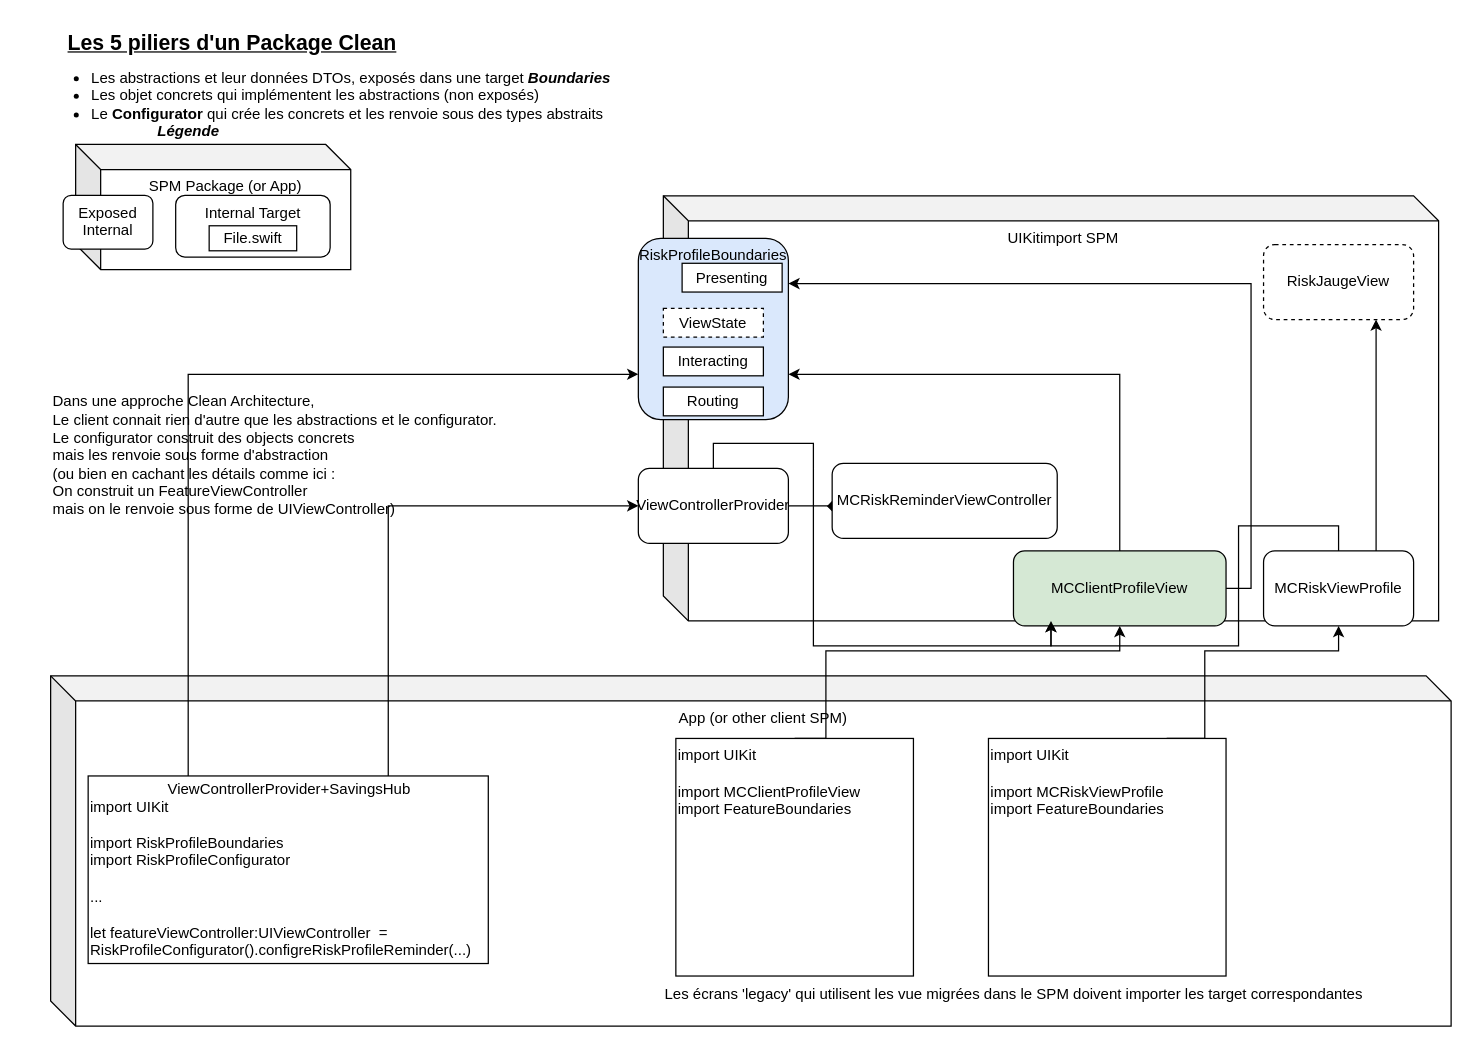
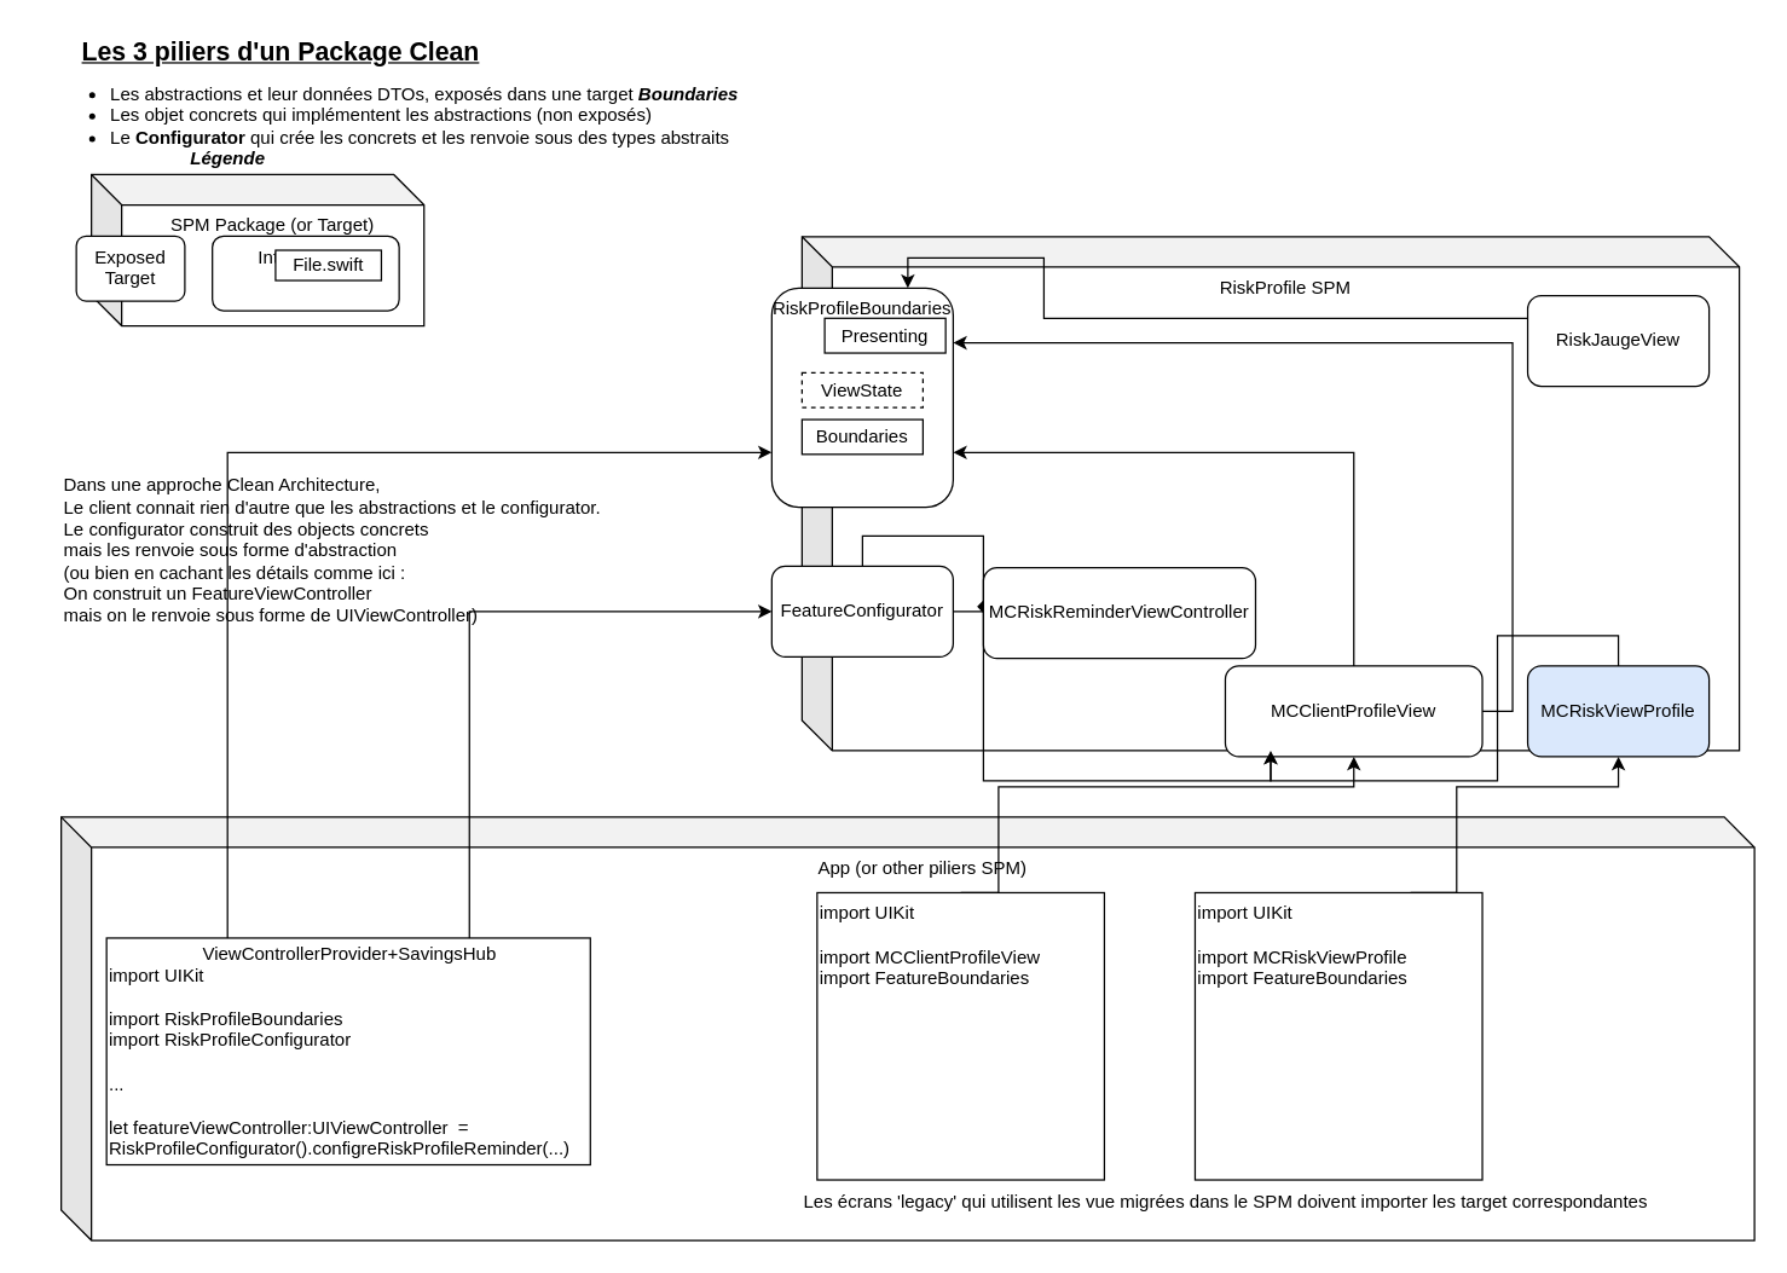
  <mxCell id="0" />
  <mxCell id="1" parent="0" />
- <mxCell id="2" value="UIKitimport SPM" style="shape=cube;whiteSpace=wrap;html=1;boundedLbl=1;backgroundOutline=1;darkOpacity=0.05;darkOpacity2=0.1;verticalAlign=top;" parent="1" vertex="1"><mxGeometry x="530" y="156" width="620" height="340" as="geometry" /></mxCell>
- <mxCell id="3" value="RiskProfileBoundaries" style="rounded=1;whiteSpace=wrap;html=1;verticalAlign=top;fillColor=#dae8fc;" parent="1" vertex="1"><mxGeometry x="510" y="190" width="120" height="145" as="geometry" /></mxCell>
- <mxCell id="4" style="edgeStyle=orthogonalEdgeStyle;rounded=0;orthogonalLoop=1;jettySize=auto;html=1;exitX=0.75;exitY=0;exitDx=0;exitDy=0;entryX=0.75;entryY=1;entryDx=0;entryDy=0;" edge="1" parent="1" source="6" target="24"><mxGeometry relative="1" as="geometry" /></mxCell>
+ <mxCell id="2" value="RiskProfile SPM" style="shape=cube;whiteSpace=wrap;html=1;boundedLbl=1;backgroundOutline=1;darkOpacity=0.05;darkOpacity2=0.1;verticalAlign=top;" parent="1" vertex="1"><mxGeometry x="530" y="156" width="620" height="340" as="geometry" /></mxCell>
+ <mxCell id="3" value="RiskProfileBoundaries" style="rounded=1;whiteSpace=wrap;html=1;verticalAlign=top;" parent="1" vertex="1"><mxGeometry x="510" y="190" width="120" height="145" as="geometry" /></mxCell>
  <mxCell id="5" style="edgeStyle=orthogonalEdgeStyle;rounded=0;orthogonalLoop=1;jettySize=auto;html=1;exitX=0.5;exitY=0;exitDx=0;exitDy=0;" edge="1" parent="1" source="6" target="2"><mxGeometry relative="1" as="geometry" /></mxCell>
- <mxCell id="6" value="MCRiskViewProfile" style="rounded=1;whiteSpace=wrap;html=1;" parent="1" vertex="1"><mxGeometry x="1010" y="440" width="120" height="60" as="geometry" /></mxCell>
+ <mxCell id="6" value="MCRiskViewProfile" style="rounded=1;whiteSpace=wrap;html=1;fillColor=#dae8fc;" parent="1" vertex="1"><mxGeometry x="1010" y="440" width="120" height="60" as="geometry" /></mxCell>
  <mxCell id="7" style="edgeStyle=orthogonalEdgeStyle;rounded=0;orthogonalLoop=1;jettySize=auto;html=1;exitX=1;exitY=0.5;exitDx=0;exitDy=0;entryX=1;entryY=0.25;entryDx=0;entryDy=0;" parent="1" source="9" target="3" edge="1"><mxGeometry relative="1" as="geometry" /></mxCell>
  <mxCell id="8" style="edgeStyle=orthogonalEdgeStyle;rounded=0;orthogonalLoop=1;jettySize=auto;html=1;exitX=0.5;exitY=0;exitDx=0;exitDy=0;entryX=1;entryY=0.75;entryDx=0;entryDy=0;" edge="1" parent="1" source="9" target="3"><mxGeometry relative="1" as="geometry" /></mxCell>
- <mxCell id="9" value="MCClientProfileView" style="rounded=1;whiteSpace=wrap;html=1;fillColor=#d5e8d4;" parent="1" vertex="1"><mxGeometry x="810" y="440" width="170" height="60" as="geometry" /></mxCell>
+ <mxCell id="9" value="MCClientProfileView" style="rounded=1;whiteSpace=wrap;html=1;" parent="1" vertex="1"><mxGeometry x="810" y="440" width="170" height="60" as="geometry" /></mxCell>
  <mxCell id="10" style="edgeStyle=orthogonalEdgeStyle;rounded=0;orthogonalLoop=1;jettySize=auto;html=1;exitX=1;exitY=0.5;exitDx=0;exitDy=0;entryX=0;entryY=0.5;entryDx=0;entryDy=0;endArrow=diamond;" parent="1" source="12" target="13" edge="1"><mxGeometry relative="1" as="geometry" /></mxCell>
  <mxCell id="11" style="edgeStyle=orthogonalEdgeStyle;rounded=0;orthogonalLoop=1;jettySize=auto;html=1;exitX=0.5;exitY=0;exitDx=0;exitDy=0;" parent="1" source="12" target="2" edge="1"><mxGeometry relative="1" as="geometry" /></mxCell>
- <mxCell id="12" value="ViewControllerProvider" style="rounded=1;whiteSpace=wrap;html=1;" parent="1" vertex="1"><mxGeometry x="510" y="374" width="120" height="60" as="geometry" /></mxCell>
- <mxCell id="13" value="MCRiskReminderViewController" style="rounded=1;whiteSpace=wrap;html=1;" parent="1" vertex="1"><mxGeometry x="665" y="370" width="180" height="60" as="geometry" /></mxCell>
- <mxCell id="14" value="App (or other client SPM)" style="shape=cube;whiteSpace=wrap;html=1;boundedLbl=1;backgroundOutline=1;darkOpacity=0.05;darkOpacity2=0.1;verticalAlign=top;" parent="1" vertex="1"><mxGeometry x="40" y="540" width="1120" height="280" as="geometry" /></mxCell>
+ <mxCell id="12" value="FeatureConfigurator" style="rounded=1;whiteSpace=wrap;html=1;" parent="1" vertex="1"><mxGeometry x="510" y="374" width="120" height="60" as="geometry" /></mxCell>
+ <mxCell id="13" value="MCRiskReminderViewController" style="rounded=1;whiteSpace=wrap;html=1;" parent="1" vertex="1"><mxGeometry x="650" y="375" width="180" height="60" as="geometry" /></mxCell>
+ <mxCell id="14" value="App (or other piliers SPM)" style="shape=cube;whiteSpace=wrap;html=1;boundedLbl=1;backgroundOutline=1;darkOpacity=0.05;darkOpacity2=0.1;verticalAlign=top;" parent="1" vertex="1"><mxGeometry x="40" y="540" width="1120" height="280" as="geometry" /></mxCell>
  <mxCell id="15" value="Presenting" style="rounded=0;whiteSpace=wrap;html=1;" parent="1" vertex="1"><mxGeometry x="545" y="210" width="80" height="23" as="geometry" /></mxCell>
- <mxCell id="16" value="Interacting" style="rounded=0;whiteSpace=wrap;html=1;" parent="1" vertex="1"><mxGeometry x="530" y="277" width="80" height="23" as="geometry" /></mxCell>
+ <mxCell id="16" value="Boundaries" style="rounded=0;whiteSpace=wrap;html=1;" parent="1" vertex="1"><mxGeometry x="530" y="277" width="80" height="23" as="geometry" /></mxCell>
  <mxCell id="17" value="ViewState" style="rounded=0;whiteSpace=wrap;html=1;dashed=1;" parent="1" vertex="1"><mxGeometry x="530" y="246" width="80" height="23" as="geometry" /></mxCell>
  <mxCell id="18" style="edgeStyle=orthogonalEdgeStyle;rounded=0;orthogonalLoop=1;jettySize=auto;html=1;exitX=0.25;exitY=0;exitDx=0;exitDy=0;entryX=0;entryY=0.75;entryDx=0;entryDy=0;" parent="1" source="37" target="3" edge="1"><mxGeometry relative="1" as="geometry"><mxPoint x="137.5" y="580" as="sourcePoint" /></mxGeometry></mxCell>
  <mxCell id="19" style="edgeStyle=orthogonalEdgeStyle;rounded=0;orthogonalLoop=1;jettySize=auto;html=1;exitX=0.75;exitY=0;exitDx=0;exitDy=0;entryX=0;entryY=0.5;entryDx=0;entryDy=0;" edge="1" parent="1" source="37" target="12"><mxGeometry relative="1" as="geometry"><mxPoint x="252.5" y="580" as="sourcePoint" /></mxGeometry></mxCell>
  <mxCell id="20" value="Dans une approche Clean Architecture,&lt;br&gt;Le client connait rien d'autre que les abstractions et le configurator.&lt;br&gt;Le configurator construit des objects concrets&lt;br&gt;mais les renvoie sous forme d'abstraction&lt;br&gt;(ou bien en cachant les détails comme ici :&lt;br&gt;On construit un FeatureViewController &lt;br&gt;mais on le renvoie sous forme de UIViewController)" style="text;html=1;align=left;verticalAlign=middle;resizable=0;points=[];autosize=1;strokeColor=none;fillColor=none;" parent="1" vertex="1"><mxGeometry x="40" y="309" width="380" height="110" as="geometry" /></mxCell>
- <mxCell id="21" value="&lt;b&gt;&lt;font style=&quot;font-size: 17px;&quot;&gt;&lt;u&gt;Les 5 piliers d'un Package Clean&lt;/u&gt;&lt;/font&gt;&lt;/b&gt;" style="text;html=1;align=center;verticalAlign=middle;resizable=0;points=[];autosize=1;strokeColor=none;fillColor=none;" parent="1" vertex="1"><mxGeometry x="40" width="290" height="30" as="geometry" y="20" /></mxCell>
+ <mxCell id="21" value="&lt;b&gt;&lt;font style=&quot;font-size: 17px;&quot;&gt;&lt;u&gt;Les 3 piliers d'un Package Clean&lt;/u&gt;&lt;/font&gt;&lt;/b&gt;" style="text;html=1;align=center;verticalAlign=middle;resizable=0;points=[];autosize=1;strokeColor=none;fillColor=none;" parent="1" vertex="1"><mxGeometry x="40" width="290" height="30" as="geometry" y="20" /></mxCell>
  <mxCell id="22" value="&lt;ul&gt;&lt;li style=&quot;text-align: left;&quot;&gt;Les abstractions et leur données DTOs, exposés dans une target &lt;i&gt;&lt;b&gt;Boundaries&lt;/b&gt;&lt;/i&gt;&lt;br&gt;&lt;/li&gt;&lt;li style=&quot;text-align: left;&quot;&gt;Les objet concrets qui implémentent les abstractions (non exposés)&lt;/li&gt;&lt;li style=&quot;text-align: left;&quot;&gt;Le &lt;b&gt;Configurator&lt;/b&gt; qui crée les concrets et les renvoie sous des types abstraits&amp;nbsp;&lt;/li&gt;&lt;/ul&gt;&lt;span style=&quot;&quot;&gt;&lt;div style=&quot;text-align: left;&quot;&gt;&lt;br&gt;&lt;/div&gt;&lt;/span&gt;" style="text;html=1;align=center;verticalAlign=middle;resizable=0;points=[];autosize=1;strokeColor=none;fillColor=none;" parent="1" vertex="1"><mxGeometry y="37.5" width="480" height="90" as="geometry" x="20" /></mxCell>
- <mxCell id="24" value="RiskJaugeView" style="rounded=1;whiteSpace=wrap;html=1;dashed=1;" vertex="1" parent="1"><mxGeometry x="1010" y="195" width="120" height="60" as="geometry" /></mxCell>
+ <mxCell id="23" style="edgeStyle=orthogonalEdgeStyle;rounded=0;orthogonalLoop=1;jettySize=auto;html=1;exitX=0;exitY=0.25;exitDx=0;exitDy=0;entryX=0.75;entryY=0;entryDx=0;entryDy=0;" edge="1" parent="1" source="24" target="3"><mxGeometry relative="1" as="geometry"><Array as="points"><mxPoint x="690" y="210" /><mxPoint x="690" y="170" /><mxPoint x="600" y="170" /></Array></mxGeometry></mxCell>
+ <mxCell id="24" value="RiskJaugeView" style="rounded=1;whiteSpace=wrap;html=1;" vertex="1" parent="1"><mxGeometry x="1010" y="195" width="120" height="60" as="geometry" /></mxCell>
  <mxCell id="25" style="edgeStyle=orthogonalEdgeStyle;rounded=0;orthogonalLoop=1;jettySize=auto;html=1;exitX=0.5;exitY=0;exitDx=0;exitDy=0;entryX=0.5;entryY=1;entryDx=0;entryDy=0;" edge="1" parent="1" source="26" target="9"><mxGeometry relative="1" as="geometry"><Array as="points"><mxPoint x="660" y="590" /><mxPoint x="660" y="520" /><mxPoint x="895" y="520" /></Array></mxGeometry></mxCell>
  <mxCell id="26" value="import UIKit&lt;br&gt;&lt;br&gt;import&amp;nbsp;MCClientProfileView&lt;br&gt;import FeatureBoundaries" style="whiteSpace=wrap;html=1;aspect=fixed;align=left;verticalAlign=top;" vertex="1" parent="1"><mxGeometry x="540" y="590" width="190" height="190" as="geometry" /></mxCell>
  <mxCell id="27" style="edgeStyle=orthogonalEdgeStyle;rounded=0;orthogonalLoop=1;jettySize=auto;html=1;exitX=0.75;exitY=0;exitDx=0;exitDy=0;entryX=0.5;entryY=1;entryDx=0;entryDy=0;" edge="1" parent="1" source="28" target="6"><mxGeometry relative="1" as="geometry"><Array as="points"><mxPoint x="963" y="520" /><mxPoint x="1070" y="520" /></Array></mxGeometry></mxCell>
  <mxCell id="28" value="import UIKit&lt;br&gt;&lt;br&gt;import&amp;nbsp;MCRiskViewProfile&lt;br&gt;import FeatureBoundaries" style="whiteSpace=wrap;html=1;aspect=fixed;align=left;verticalAlign=top;" vertex="1" parent="1"><mxGeometry x="790" y="590" width="190" height="190" as="geometry" /></mxCell>
- <mxCell id="29" value="Routing" style="rounded=0;whiteSpace=wrap;html=1;" vertex="1" parent="1"><mxGeometry x="530" y="309" width="80" height="23" as="geometry" /></mxCell>
  <mxCell id="30" value="" style="group" vertex="1" connectable="0" parent="1"><mxGeometry x="50" y="90" width="230" height="125" as="geometry" /></mxCell>
  <mxCell id="31" value="&lt;b&gt;&lt;i&gt;Légende&lt;/i&gt;&lt;/b&gt;" style="text;html=1;align=center;verticalAlign=middle;resizable=0;points=[];autosize=1;strokeColor=none;fillColor=none;" parent="30" vertex="1"><mxGeometry x="65" width="70" height="30" as="geometry" /></mxCell>
- <mxCell id="32" value="SPM Package (or App)" style="shape=cube;whiteSpace=wrap;html=1;boundedLbl=1;backgroundOutline=1;darkOpacity=0.05;darkOpacity2=0.1;verticalAlign=top;" parent="30" vertex="1"><mxGeometry x="10" y="25" width="220" height="100" as="geometry" /></mxCell>
- <mxCell id="33" value="Internal Target" style="rounded=1;whiteSpace=wrap;html=1;verticalAlign=top;" parent="30" vertex="1"><mxGeometry x="90" y="65.63" width="123.53" height="49.38" as="geometry" /></mxCell>
- <mxCell id="34" value="Exposed &lt;br&gt;Internal" style="rounded=1;whiteSpace=wrap;html=1;verticalAlign=top;" parent="30" vertex="1"><mxGeometry y="65.625" width="71.77" height="42.946" as="geometry" /></mxCell>
- <mxCell id="35" value="File.swift" style="rounded=0;whiteSpace=wrap;html=1;" vertex="1" parent="30"><mxGeometry x="116.77" y="90" width="70" height="20.01" as="geometry" /></mxCell>
+ <mxCell id="32" value="SPM Package (or Target)" style="shape=cube;whiteSpace=wrap;html=1;boundedLbl=1;backgroundOutline=1;darkOpacity=0.05;darkOpacity2=0.1;verticalAlign=top;" parent="30" vertex="1"><mxGeometry x="10" y="25" width="220" height="100" as="geometry" /></mxCell>
+ <mxCell id="33" value="Internal File" style="rounded=1;whiteSpace=wrap;html=1;verticalAlign=top;" parent="30" vertex="1"><mxGeometry x="90" y="65.63" width="123.53" height="49.38" as="geometry" /></mxCell>
+ <mxCell id="34" value="Exposed &lt;br&gt;Target" style="rounded=1;whiteSpace=wrap;html=1;verticalAlign=top;" parent="30" vertex="1"><mxGeometry y="65.625" width="71.77" height="42.946" as="geometry" /></mxCell>
+ <mxCell id="35" value="File.swift" style="rounded=0;whiteSpace=wrap;html=1;" vertex="1" parent="30"><mxGeometry x="131.77" y="75" width="70" height="20.01" as="geometry" /></mxCell>
  <mxCell id="36" value="Les écrans 'legacy' qui utilisent les vue migrées dans le SPM doivent importer les target correspondantes" style="text;html=1;align=center;verticalAlign=middle;resizable=0;points=[];autosize=1;strokeColor=none;fillColor=none;" vertex="1" parent="1"><mxGeometry x="520" y="780" width="580" height="30" as="geometry" /></mxCell>
  <mxCell id="37" value="&lt;div style=&quot;text-align: center;&quot;&gt;ViewControllerProvider+SavingsHub&lt;/div&gt;import UIKit&lt;br style=&quot;border-color: var(--border-color);&quot;&gt;&lt;br style=&quot;border-color: var(--border-color);&quot;&gt;&lt;span style=&quot;&quot;&gt;import&amp;nbsp;RiskProfileBoundaries&lt;/span&gt;&lt;br style=&quot;border-color: var(--border-color);&quot;&gt;&lt;span style=&quot;&quot;&gt;import&amp;nbsp;RiskProfileConfigurator&lt;/span&gt;&lt;br style=&quot;border-color: var(--border-color);&quot;&gt;&lt;br&gt;...&lt;br&gt;&lt;br style=&quot;border-color: var(--border-color);&quot;&gt;&lt;div style=&quot;&quot;&gt;let featureViewController:UIViewController &amp;nbsp;= RiskProfileConfigurator().configreRiskProfileReminder(...)&lt;/div&gt;" style="rounded=0;whiteSpace=wrap;html=1;align=left;" vertex="1" parent="1"><mxGeometry x="70" y="620" width="320" height="150" as="geometry" /></mxCell>
